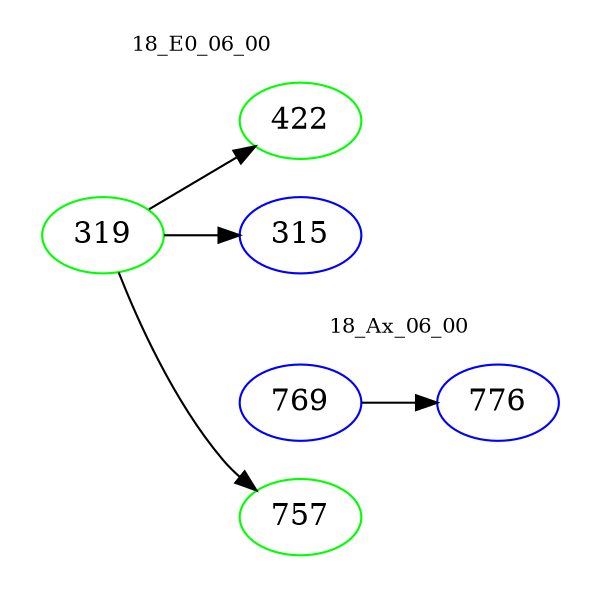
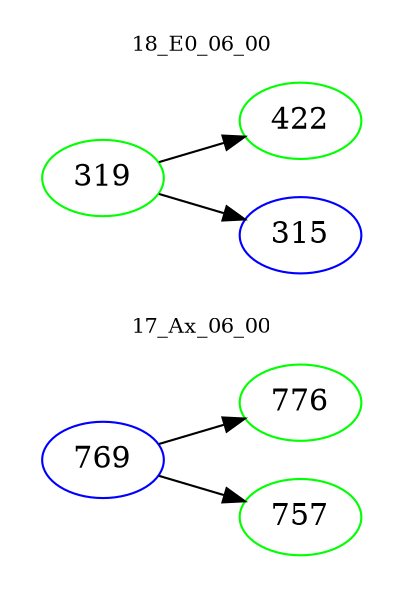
  digraph {
    fontname="DejaVu Serif"
    rankdir=LR
    node [color=blue fontname="DejaVu Serif"]
    edge [color=black fontname="DejaVu Serif"]
    n1 [label=769]
    n2 [color=green label=757]
-   n3 [label=776]
+   n3 [color=green label=776]
    n4 [color=green label=319]
    n5 [label=315]
    n6 [color=green label=422]
    subgraph cluster_1 {
      color=white
      fontsize=10
-     label="18_Ax_06_00"
+     label="17_Ax_06_00"
      n1
      n2
      n3
    }
    subgraph cluster_2 {
      color=white
      fontsize=10
      label="18_E0_06_00"
      n4
      n5
      n6
    }
-   n4 -> n2
+   n1 -> n2
    n1 -> n3
    n4 -> n5
    n4 -> n6
  }
